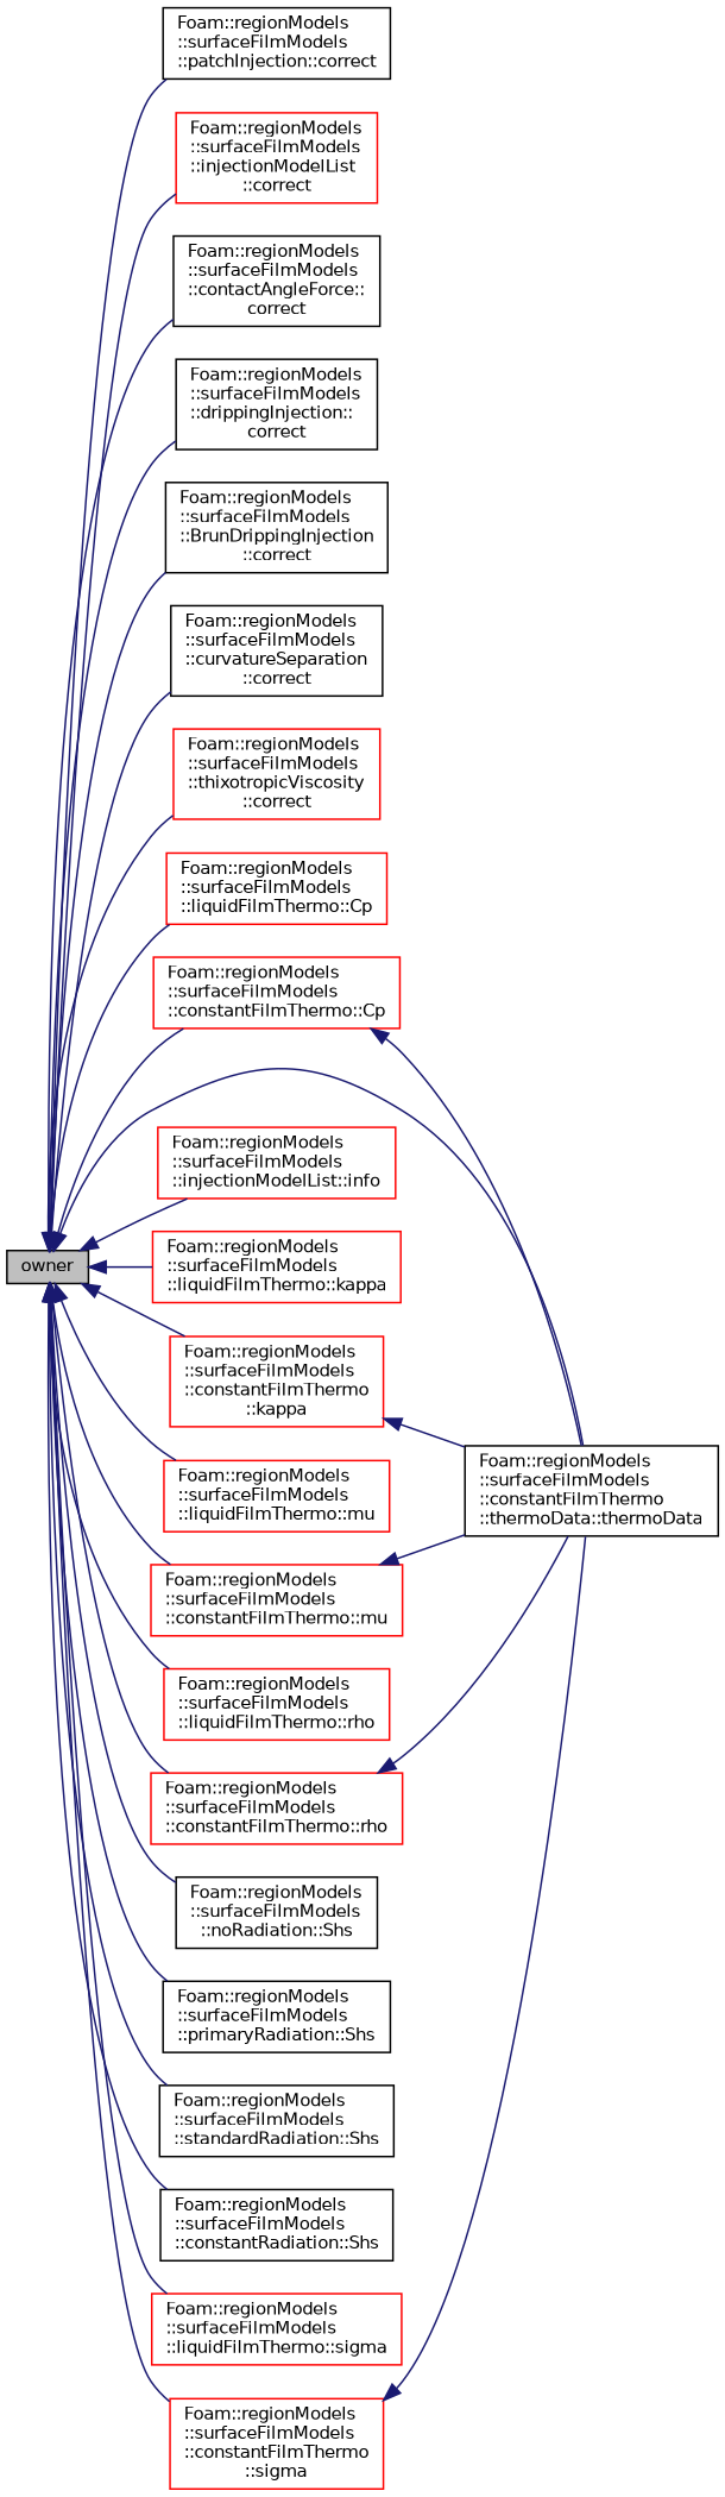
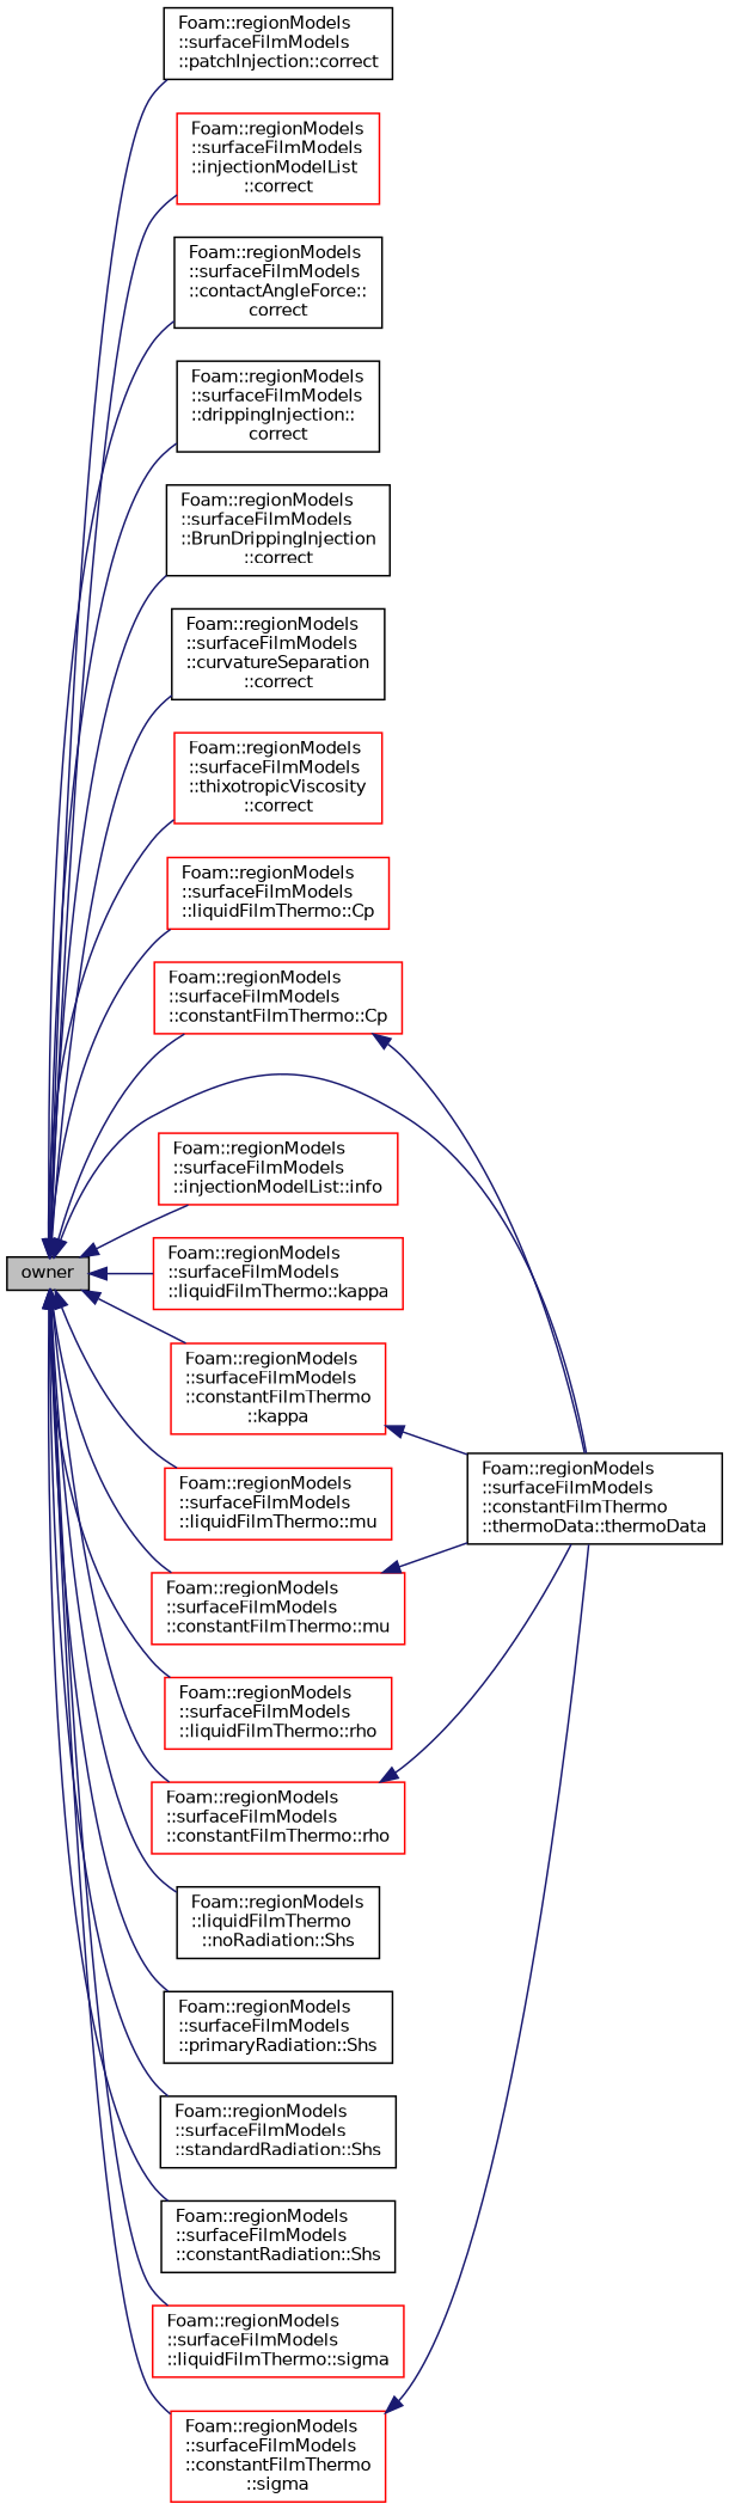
  digraph {
    rankdir=LR
    node [color=red fontname=Helvetica fontsize=10 shape=record]
    edge [color=midnightblue dir=back fontname=Helvetica fontsize=10 labelfontname=Helvetica labelfontsize=10 style=solid]
    n1 [color=black fillcolor=grey75 fontcolor=black height=0.2 label=owner style=filled width=0.4]
    n2 [color=black height=0.2 label="Foam::regionModels\l::surfaceFilmModels\l::patchInjection::correct" width=0.4]
    n3 [height=0.2 label="Foam::regionModels\l::surfaceFilmModels\l::injectionModelList\l::correct" width=0.4]
    n4 [color=black height=0.2 label="Foam::regionModels\l::surfaceFilmModels\l::contactAngleForce::\lcorrect" width=0.4]
    n5 [color=black height=0.2 label="Foam::regionModels\l::surfaceFilmModels\l::drippingInjection::\lcorrect" width=0.4]
    n6 [color=black height=0.2 label="Foam::regionModels\l::surfaceFilmModels\l::BrunDrippingInjection\l::correct" width=0.4]
    n7 [color=black height=0.2 label="Foam::regionModels\l::surfaceFilmModels\l::curvatureSeparation\l::correct" width=0.4]
    n8 [height=0.2 label="Foam::regionModels\l::surfaceFilmModels\l::thixotropicViscosity\l::correct" width=0.4]
    n9 [height=0.2 label="Foam::regionModels\l::surfaceFilmModels\l::liquidFilmThermo::Cp" width=0.4]
    n10 [height=0.2 label="Foam::regionModels\l::surfaceFilmModels\l::constantFilmThermo::Cp" width=0.4]
    n11 [color=black height=0.2 label="Foam::regionModels\l::surfaceFilmModels\l::constantFilmThermo\l::thermoData::thermoData" width=0.4]
    n12 [height=0.2 label="Foam::regionModels\l::surfaceFilmModels\l::injectionModelList::info" width=0.4]
    n13 [height=0.2 label="Foam::regionModels\l::surfaceFilmModels\l::liquidFilmThermo::kappa" width=0.4]
    n14 [height=0.2 label="Foam::regionModels\l::surfaceFilmModels\l::constantFilmThermo\l::kappa" width=0.4]
    n15 [height=0.2 label="Foam::regionModels\l::surfaceFilmModels\l::liquidFilmThermo::mu" width=0.4]
    n16 [height=0.2 label="Foam::regionModels\l::surfaceFilmModels\l::constantFilmThermo::mu" width=0.4]
    n17 [height=0.2 label="Foam::regionModels\l::surfaceFilmModels\l::liquidFilmThermo::rho" width=0.4]
    n18 [height=0.2 label="Foam::regionModels\l::surfaceFilmModels\l::constantFilmThermo::rho" width=0.4]
-   n19 [color=black height=0.2 label="Foam::regionModels\l::surfaceFilmModels\l::noRadiation::Shs" width=0.4]
+   n19 [color=black height=0.2 label="Foam::regionModels\l::liquidFilmThermo\l::noRadiation::Shs" width=0.4]
    n20 [color=black height=0.2 label="Foam::regionModels\l::surfaceFilmModels\l::primaryRadiation::Shs" width=0.4]
    n21 [color=black height=0.2 label="Foam::regionModels\l::surfaceFilmModels\l::standardRadiation::Shs" width=0.4]
    n22 [color=black height=0.2 label="Foam::regionModels\l::surfaceFilmModels\l::constantRadiation::Shs" width=0.4]
    n23 [height=0.2 label="Foam::regionModels\l::surfaceFilmModels\l::liquidFilmThermo::sigma" width=0.4]
    n24 [height=0.2 label="Foam::regionModels\l::surfaceFilmModels\l::constantFilmThermo\l::sigma" width=0.4]
    n1 -> n2
    n1 -> n3
    n1 -> n4
    n1 -> n5
    n1 -> n6
    n1 -> n7
    n1 -> n8
    n1 -> n9
    n1 -> n10
    n1 -> n11
    n1 -> n12
    n1 -> n13
    n1 -> n14
    n1 -> n15
    n1 -> n16
    n1 -> n17
    n1 -> n18
    n1 -> n19
    n1 -> n20
    n1 -> n21
    n1 -> n22
    n1 -> n23
    n1 -> n24
    n10 -> n11
    n14 -> n11
    n16 -> n11
    n18 -> n11
    n24 -> n11
  }
